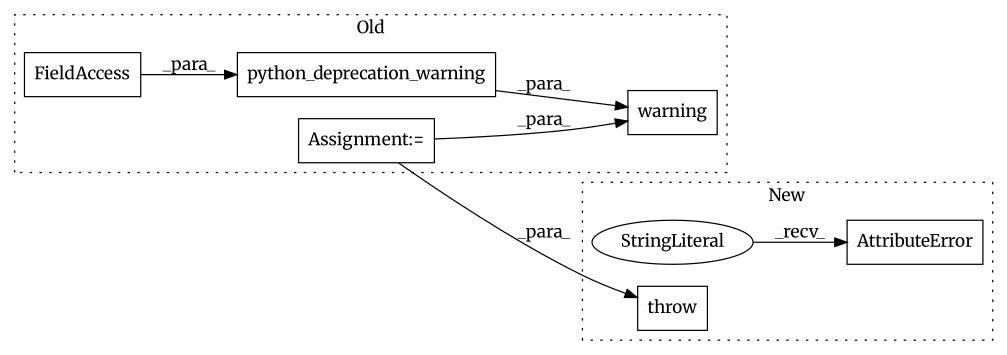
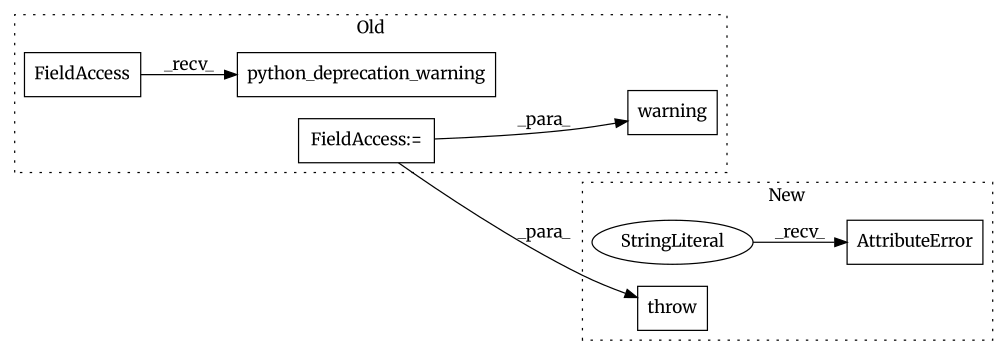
  digraph {
    fontname=Merriweather
    rankdir=LR
    node [a=32 fontname=Merriweather l=6 shape=box]
    edge [fontname=Merriweather]
    n1 [l="27,1" label=python_deprecation_warning s="1274,1352"]
    n2 [a=22 l=27 label=FieldAccess s=1325]
    n3 [l="8,1" label=warning s="1266,1353"]
-   n4 [a=7 label="Assignment:=" s=1184]
+   n4 [a=7 label="FieldAccess:=" s=1184]
    n5 [l="15,1" label=AttributeError s="1282,1374"]
    n6 [a=45 l=77 label=StringLiteral s=1297 shape=ellipse]
    n7 [a=53 label=throw s=1276]
    subgraph cluster_1 {
      label=Old
      style=dotted
      n1
      n2
      n3
      n4
    }
    subgraph cluster_2 {
      label=New
      style=dotted
      n5
      n6
      n7
    }
-   n1 -> n3 [label=_para_]
-   n2 -> n1 [label=_para_]
+   n2 -> n1 [label=_recv_]
    n4 -> n3 [label=_para_]
    n4 -> n7 [label=_para_]
    n6 -> n5 [label=_recv_]
  }
